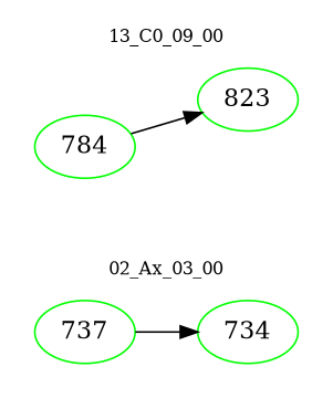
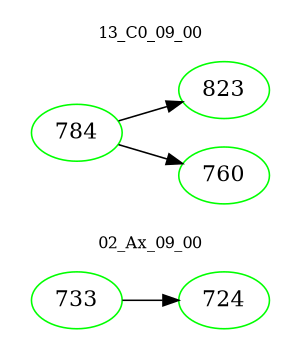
  digraph {
    rankdir=LR
    node [color=green]
    edge [color=black]
-   n1 [label=737]
-   n2 [label=734]
+   n1 [label=733]
+   n2 [label=724]
    n3 [label=784]
+   n4 [label=760]
    n5 [label=823]
    subgraph cluster_1 {
      color=white
      fontsize=10
-     label="02_Ax_03_00"
+     label="02_Ax_09_00"
      n1
      n2
    }
    subgraph cluster_2 {
      color=white
      fontsize=10
      label="13_C0_09_00"
      n3
+     n4
      n5
    }
    n1 -> n2
+   n3 -> n4
    n3 -> n5
  }
